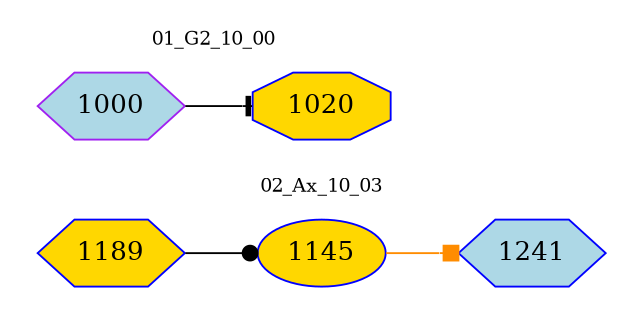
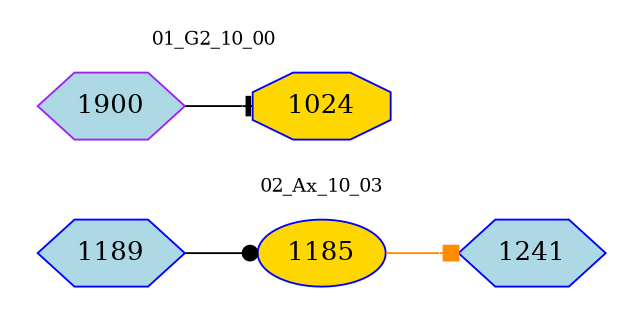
  digraph {
    rankdir=LR
    node [color=blue fillcolor=gold shape=hexagon style=filled]
    edge [color=black]
-   n1 [label=1189]
-   n2 [label=1145 shape=ellipse]
+   n1 [fillcolor=lightblue label=1189]
+   n2 [label=1185 shape=ellipse]
    n3 [fillcolor=lightblue label=1241]
-   n4 [color=purple fillcolor=lightblue label=1000]
-   n5 [label=1020 shape=octagon]
+   n4 [color=purple fillcolor=lightblue label=1900]
+   n5 [label=1024 shape=octagon]
    subgraph cluster_1 {
      color=white
      fontsize=10
      label="02_Ax_10_03"
      n1
      n2
      n3
    }
    subgraph cluster_2 {
      color=white
      fontsize=10
      label="01_G2_10_00"
      n4
      n5
    }
    n1 -> n2 [arrowhead=dot]
    n2 -> n3 [arrowhead=box color=darkorange]
    n4 -> n5 [arrowhead=tee]
  }
